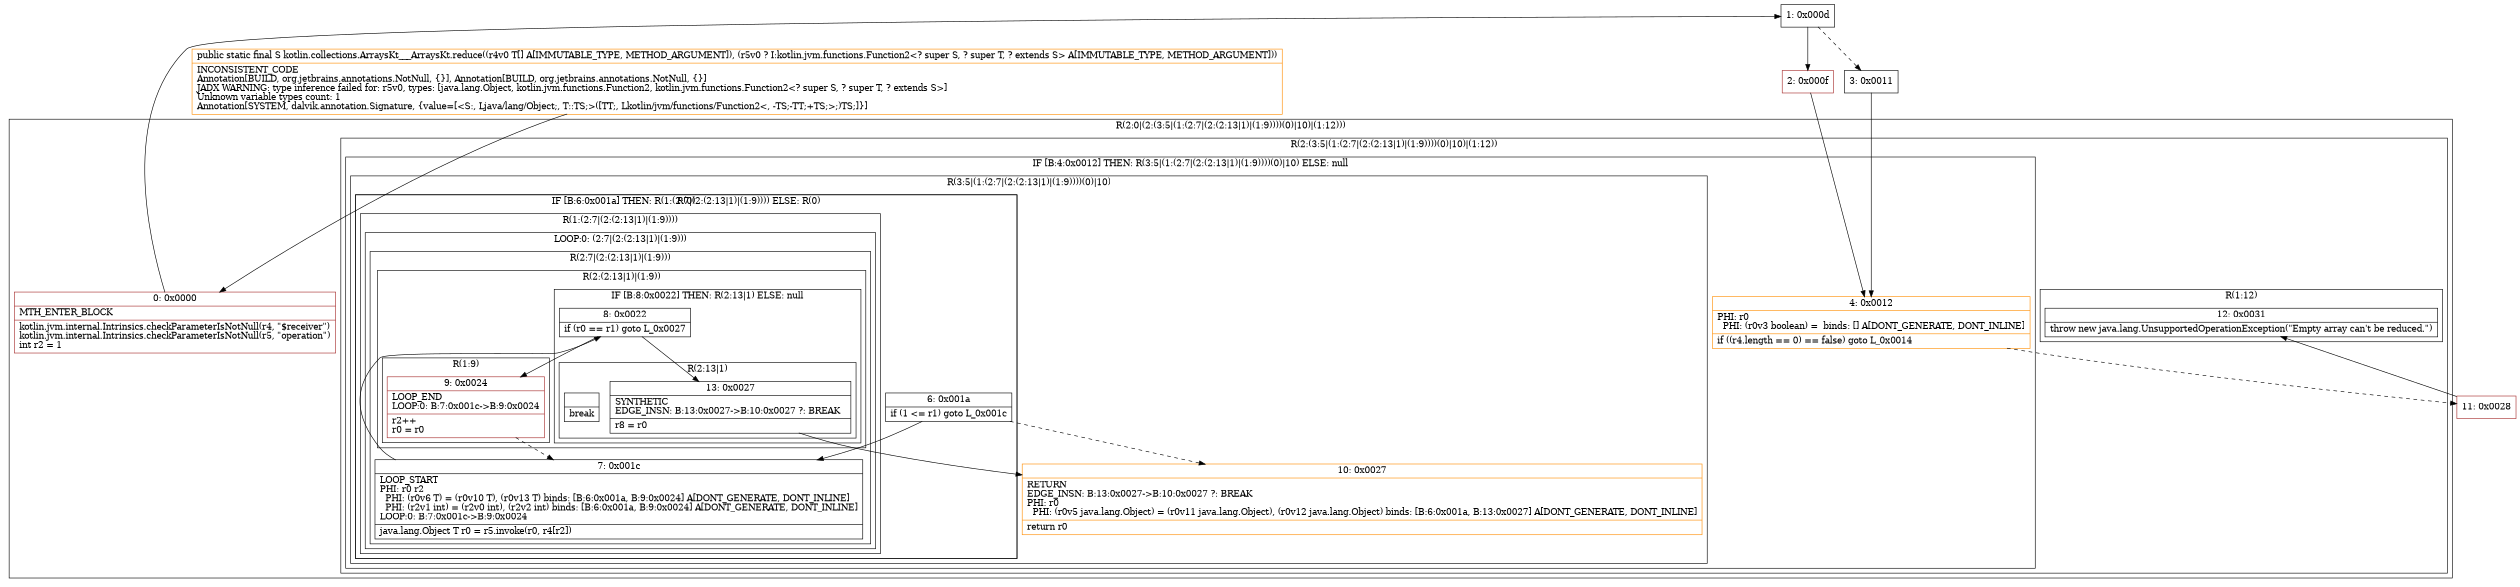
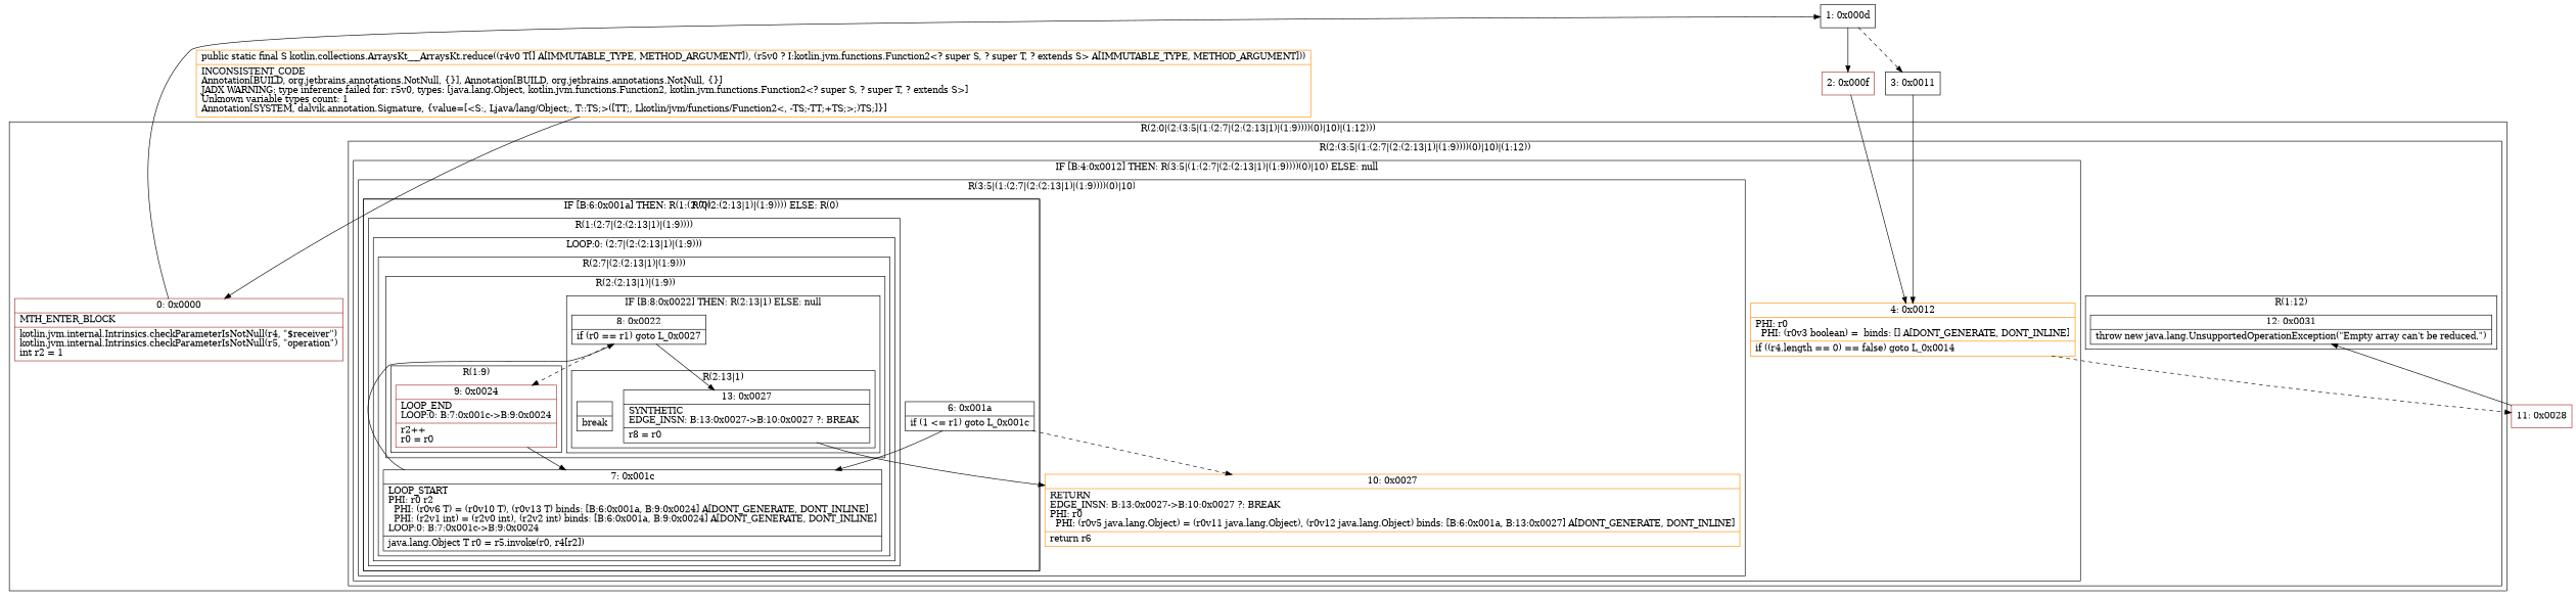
  digraph {
    node [color=black shape=record]
    n1 [label="{13\:\ 0x0027|SYNTHETIC\lEDGE_INSN: B:13:0x0027\-\>B:10:0x0027 ?: BREAK  \l|r8 = r0\l}"]
    n2 [label="{|break\l}"]
    n3 [label="{8\:\ 0x0022|if (r0 == r1) goto L_0x0027\l}"]
    n4 [color=brown label="{9\:\ 0x0024|LOOP_END\lLOOP:0: B:7:0x001c\-\>B:9:0x0024\l|r2++\lr0 = r0\l}"]
    n5 [label="{7\:\ 0x001c|LOOP_START\lPHI: r0 r2 \l  PHI: (r0v6 T) = (r0v10 T), (r0v13 T) binds: [B:6:0x001a, B:9:0x0024] A[DONT_GENERATE, DONT_INLINE]\l  PHI: (r2v1 int) = (r2v0 int), (r2v2 int) binds: [B:6:0x001a, B:9:0x0024] A[DONT_GENERATE, DONT_INLINE]\lLOOP:0: B:7:0x001c\-\>B:9:0x0024\l|java.lang.Object T r0 = r5.invoke(r0, r4[r2])\l}"]
    n6 [label="{6\:\ 0x001a|if (1 \<= r1) goto L_0x001c\l}"]
-   n7 [color=darkorange label="{10\:\ 0x0027|RETURN\lEDGE_INSN: B:13:0x0027\-\>B:10:0x0027 ?: BREAK  \lPHI: r0 \l  PHI: (r0v5 java.lang.Object) = (r0v11 java.lang.Object), (r0v12 java.lang.Object) binds: [B:6:0x001a, B:13:0x0027] A[DONT_GENERATE, DONT_INLINE]\l|return r0\l}"]
+   n7 [color=darkorange label="{10\:\ 0x0027|RETURN\lEDGE_INSN: B:13:0x0027\-\>B:10:0x0027 ?: BREAK  \lPHI: r0 \l  PHI: (r0v5 java.lang.Object) = (r0v11 java.lang.Object), (r0v12 java.lang.Object) binds: [B:6:0x001a, B:13:0x0027] A[DONT_GENERATE, DONT_INLINE]\l|return r6\l}"]
    n8 [color=darkorange label="{4\:\ 0x0012|PHI: r0 \l  PHI: (r0v3 boolean) =  binds: [] A[DONT_GENERATE, DONT_INLINE]\l|if ((r4.length == 0) == false) goto L_0x0014\l}"]
    n9 [label="{12\:\ 0x0031|throw new java.lang.UnsupportedOperationException(\"Empty array can't be reduced.\")\l}"]
    n10 [color=brown label="{0\:\ 0x0000|MTH_ENTER_BLOCK\l|kotlin.jvm.internal.Intrinsics.checkParameterIsNotNull(r4, \"$receiver\")\lkotlin.jvm.internal.Intrinsics.checkParameterIsNotNull(r5, \"operation\")\lint r2 = 1\l}"]
    n11 [color=brown label="{11\:\ 0x0028}"]
    n12 [label="{1\:\ 0x000d}"]
    n13 [color=brown label="{2\:\ 0x000f}"]
    n14 [label="{3\:\ 0x0011}"]
    n15 [color=darkorange label="{public static final S kotlin.collections.ArraysKt___ArraysKt.reduce((r4v0 T[] A[IMMUTABLE_TYPE, METHOD_ARGUMENT]), (r5v0 ? I:kotlin.jvm.functions.Function2\<? super S, ? super T, ? extends S\> A[IMMUTABLE_TYPE, METHOD_ARGUMENT]))  | INCONSISTENT_CODE\lAnnotation[BUILD, org.jetbrains.annotations.NotNull, \{\}], Annotation[BUILD, org.jetbrains.annotations.NotNull, \{\}]\lJADX WARNING: type inference failed for: r5v0, types: [java.lang.Object, kotlin.jvm.functions.Function2, kotlin.jvm.functions.Function2\<? super S, ? super T, ? extends S\>]\lUnknown variable types count: 1\lAnnotation[SYSTEM, dalvik.annotation.Signature, \{value=[\<S:, Ljava\/lang\/Object;, T::TS;\>([TT;, Lkotlin\/jvm\/functions\/Function2\<, \-TS;\-TT;+TS;\>;)TS;]\}]\l}"]
    subgraph cluster_1 {
      label="R(2:0|(2:(3:5|(1:(2:7|(2:(2:13|1)|(1:9))))(0)|10)|(1:12)))"
      n10
      subgraph cluster_2 {
        label="R(2:(3:5|(1:(2:7|(2:(2:13|1)|(1:9))))(0)|10)|(1:12))"
        subgraph cluster_3 {
          label="IF [B:4:0x0012] THEN: R(3:5|(1:(2:7|(2:(2:13|1)|(1:9))))(0)|10) ELSE: null"
          n8
          subgraph cluster_4 {
            label="R(3:5|(1:(2:7|(2:(2:13|1)|(1:9))))(0)|10)"
            n7
            subgraph cluster_5 {
              label="IF [B:6:0x001a] THEN: R(1:(2:7|(2:(2:13|1)|(1:9)))) ELSE: R(0)"
              n6
              subgraph cluster_6 {
                label="R(1:(2:7|(2:(2:13|1)|(1:9))))"
                subgraph cluster_7 {
                  label="LOOP:0: (2:7|(2:(2:13|1)|(1:9)))"
                  subgraph cluster_8 {
                    label="R(2:7|(2:(2:13|1)|(1:9)))"
                    n5
                    subgraph cluster_9 {
                      label="R(2:(2:13|1)|(1:9))"
                      subgraph cluster_10 {
                        label="IF [B:8:0x0022] THEN: R(2:13|1) ELSE: null"
                        n3
                        subgraph cluster_11 {
                          label="R(2:13|1)"
                          n1
                          n2
                        }
                      }
                      subgraph cluster_12 {
                        label="R(1:9)"
                        n4
                      }
                    }
                  }
                }
              }
              subgraph cluster_13 {
                label="R(0)"
              }
            }
          }
        }
        subgraph cluster_14 {
          label="R(1:12)"
          n9
        }
      }
    }
    n1 -> n7
    n3 -> n1
-   n3 -> n4 [style=solid]
-   n4 -> n5 [style=dashed]
+   n3 -> n4 [style=dashed]
+   n4 -> n5
    n5 -> n3
    n6 -> n5
    n6 -> n7 [style=dashed]
    n8 -> n11 [style=dashed]
    n10 -> n12
    n11 -> n9
    n12 -> n13
    n12 -> n14 [style=dashed]
    n13 -> n8
    n14 -> n8
    n15 -> n10
  }
